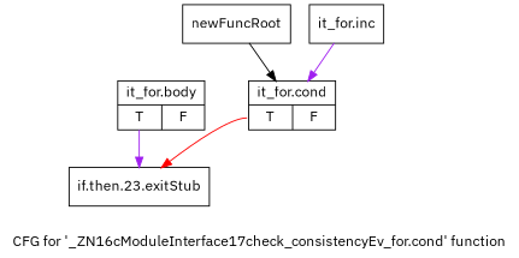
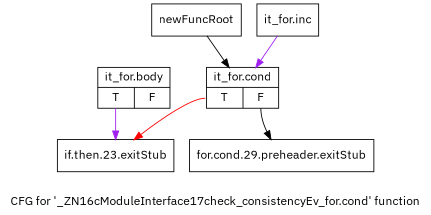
  digraph {
    fontname="IBM Plex Sans"
    label="CFG for '_ZN16cModuleInterface17check_consistencyEv_for.cond' function"
    node [fontname="IBM Plex Sans" shape=record]
    edge [color=black fontname="IBM Plex Sans"]
    n1 [label="{newFuncRoot}"]
    n2 [label="{it_for.cond|{<s0>T|<s1>F}}"]
+   n3 [label="{for.cond.29.preheader.exitStub}"]
    n4 [label="{if.then.23.exitStub}"]
    n5 [label="{it_for.body|{<s0>T|<s1>F}}"]
    n6 [label="{it_for.inc}"]
    n1 -> n2
+   n2 -> n3 [tailport=s1]
    n2 -> n4 [color=red tailport=s0]
    n5 -> n4 [color=purple tailport=s0]
    n6 -> n2 [color=purple]
  }
